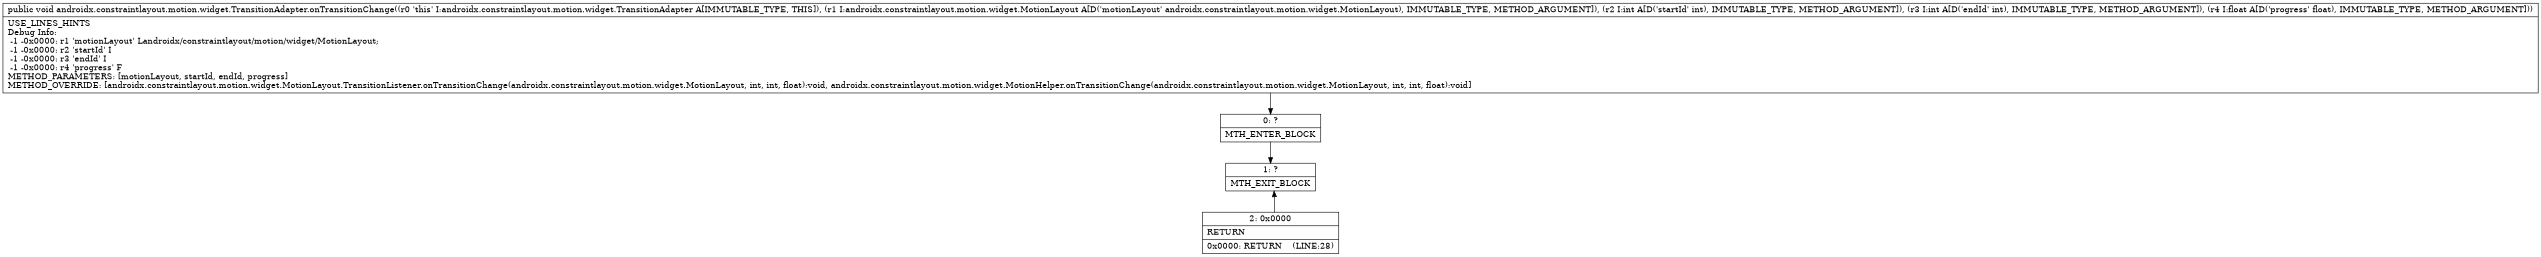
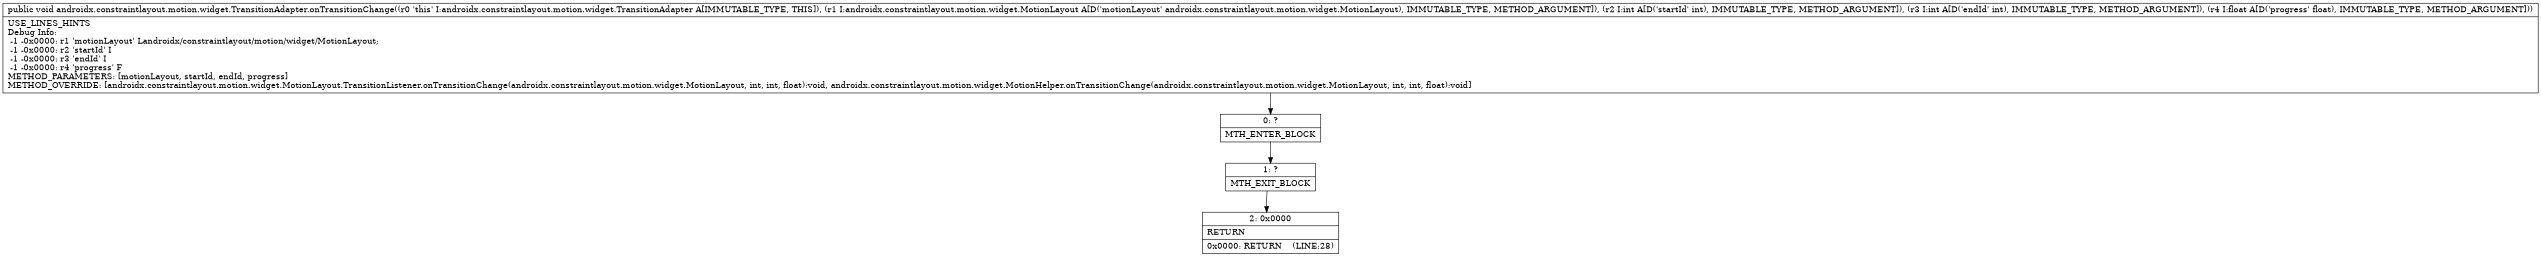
  digraph {
    node [shape=record]
    n1 [label="{0\:\ ?|MTH_ENTER_BLOCK\l}"]
    n2 [label="{1\:\ ?|MTH_EXIT_BLOCK\l}"]
    n3 [label="{2\:\ 0x0000|RETURN\l|0x0000: RETURN    (LINE:28)\l}"]
    n4 [label="{public void androidx.constraintlayout.motion.widget.TransitionAdapter.onTransitionChange((r0 'this' I:androidx.constraintlayout.motion.widget.TransitionAdapter A[IMMUTABLE_TYPE, THIS]), (r1 I:androidx.constraintlayout.motion.widget.MotionLayout A[D('motionLayout' androidx.constraintlayout.motion.widget.MotionLayout), IMMUTABLE_TYPE, METHOD_ARGUMENT]), (r2 I:int A[D('startId' int), IMMUTABLE_TYPE, METHOD_ARGUMENT]), (r3 I:int A[D('endId' int), IMMUTABLE_TYPE, METHOD_ARGUMENT]), (r4 I:float A[D('progress' float), IMMUTABLE_TYPE, METHOD_ARGUMENT]))  | USE_LINES_HINTS\lDebug Info:\l  \-1 \-0x0000: r1 'motionLayout' Landroidx\/constraintlayout\/motion\/widget\/MotionLayout;\l  \-1 \-0x0000: r2 'startId' I\l  \-1 \-0x0000: r3 'endId' I\l  \-1 \-0x0000: r4 'progress' F\lMETHOD_PARAMETERS: [motionLayout, startId, endId, progress]\lMETHOD_OVERRIDE: [androidx.constraintlayout.motion.widget.MotionLayout.TransitionListener.onTransitionChange(androidx.constraintlayout.motion.widget.MotionLayout, int, int, float):void, androidx.constraintlayout.motion.widget.MotionHelper.onTransitionChange(androidx.constraintlayout.motion.widget.MotionLayout, int, int, float):void]\l}"]
    n1 -> n2
-   n3 -> n2
+   n2 -> n3
    n4 -> n1
  }
